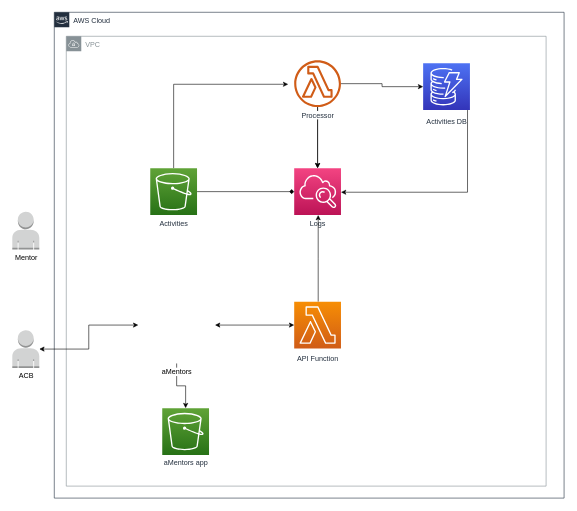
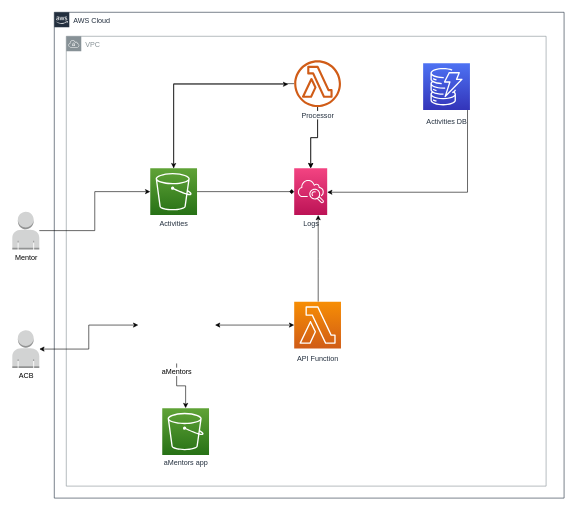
  <mxCell id="0" />
  <mxCell id="1" parent="0" />
  <mxCell id="2" value="AWS Cloud" style="points=[[0,0],[0.25,0],[0.5,0],[0.75,0],[1,0],[1,0.25],[1,0.5],[1,0.75],[1,1],[0.75,1],[0.5,1],[0.25,1],[0,1],[0,0.75],[0,0.5],[0,0.25]];outlineConnect=0;gradientColor=none;html=1;whiteSpace=wrap;fontSize=12;fontStyle=0;container=1;pointerEvents=0;collapsible=0;recursiveResize=0;shape=mxgraph.aws4.group;grIcon=mxgraph.aws4.group_aws_cloud_alt;strokeColor=#232F3E;fillColor=none;verticalAlign=top;align=left;spacingLeft=30;fontColor=#232F3E;dashed=0;" vertex="1" parent="1"><mxGeometry x="90" y="20" width="850" height="810" as="geometry" /></mxCell>
  <mxCell id="3" value="VPC" style="sketch=0;outlineConnect=0;gradientColor=none;html=1;whiteSpace=wrap;fontSize=12;fontStyle=0;shape=mxgraph.aws4.group;grIcon=mxgraph.aws4.group_vpc;strokeColor=#879196;fillColor=none;verticalAlign=top;align=left;spacingLeft=30;fontColor=#879196;dashed=0;" vertex="1" parent="2"><mxGeometry x="20" y="40" width="800" height="750" as="geometry" /></mxCell>
- <mxCell id="4" value="Logs" style="outlineConnect=0;fontColor=#232F3E;gradientColor=#F34482;gradientDirection=north;fillColor=#BC1356;strokeColor=#ffffff;dashed=0;verticalLabelPosition=bottom;verticalAlign=top;align=center;html=1;fontSize=12;fontStyle=0;aspect=fixed;shape=mxgraph.aws4.resourceIcon;resIcon=mxgraph.aws4.cloudwatch;labelBackgroundColor=#ffffff;" parent="2" vertex="1"><mxGeometry x="400.0" y="260" width="78" height="78" as="geometry" /></mxCell>
+ <mxCell id="4" value="Logs" style="outlineConnect=0;fontColor=#232F3E;gradientColor=#F34482;gradientDirection=north;fillColor=#BC1356;strokeColor=#ffffff;dashed=0;verticalLabelPosition=bottom;verticalAlign=top;align=center;html=1;fontSize=12;fontStyle=0;aspect=fixed;shape=mxgraph.aws4.resourceIcon;resIcon=mxgraph.aws4.cloudwatch;labelBackgroundColor=#ffffff;" parent="2" vertex="1"><mxGeometry x="400.0" y="260" width="55" height="78" as="geometry" /></mxCell>
  <mxCell id="5" style="edgeStyle=orthogonalEdgeStyle;rounded=0;orthogonalLoop=1;jettySize=auto;html=1;" edge="1" parent="2" source="6" target="4"><mxGeometry relative="1" as="geometry"><Array as="points"><mxPoint x="440" y="410" /><mxPoint x="440" y="410" /></Array></mxGeometry></mxCell>
  <mxCell id="6" value="API Function" style="outlineConnect=0;fontColor=#232F3E;gradientColor=#F78E04;gradientDirection=north;fillColor=#D05C17;strokeColor=#ffffff;dashed=0;verticalLabelPosition=bottom;verticalAlign=top;align=center;html=1;fontSize=12;fontStyle=0;aspect=fixed;shape=mxgraph.aws4.resourceIcon;resIcon=mxgraph.aws4.lambda;labelBackgroundColor=#ffffff;spacingTop=3;" parent="2" vertex="1"><mxGeometry x="400" y="482.5" width="78" height="78" as="geometry" /></mxCell>
  <mxCell id="7" style="edgeStyle=orthogonalEdgeStyle;rounded=0;orthogonalLoop=1;jettySize=auto;html=1;startArrow=none;startFill=0;" edge="1" parent="2" source="9" target="10"><mxGeometry relative="1" as="geometry" /></mxCell>
  <mxCell id="8" style="edgeStyle=orthogonalEdgeStyle;rounded=0;orthogonalLoop=1;jettySize=auto;html=1;startArrow=classic;startFill=1;" edge="1" parent="2" source="9" target="6"><mxGeometry relative="1" as="geometry" /></mxCell>
  <mxCell id="9" value="aMentors" style="shape=image;html=1;verticalAlign=top;verticalLabelPosition=bottom;labelBackgroundColor=#ffffff;imageAspect=0;aspect=fixed;image=https://cdn1.iconfinder.com/data/icons/seo-and-web-development-6/32/Web_website_favorite_site_star-128.png" vertex="1" parent="2"><mxGeometry x="140" y="457.5" width="128" height="128" as="geometry" /></mxCell>
  <mxCell id="10" value="aMentors app" style="outlineConnect=0;fontColor=#232F3E;gradientColor=#60A337;gradientDirection=north;fillColor=#277116;strokeColor=#ffffff;dashed=0;verticalLabelPosition=bottom;verticalAlign=top;align=center;html=1;fontSize=12;fontStyle=0;aspect=fixed;shape=mxgraph.aws4.resourceIcon;resIcon=mxgraph.aws4.s3;labelBackgroundColor=#ffffff;" vertex="1" parent="2"><mxGeometry x="180" y="660" width="78" height="78" as="geometry" /></mxCell>
- <mxCell id="11" style="edgeStyle=orthogonalEdgeStyle;rounded=0;orthogonalLoop=1;jettySize=auto;html=1;" edge="1" parent="1" source="14" target="19"><mxGeometry relative="1" as="geometry" /></mxCell>
+ <mxCell id="11" style="edgeStyle=orthogonalEdgeStyle;rounded=0;orthogonalLoop=1;jettySize=auto;html=1;" edge="1" parent="1" source="14" target="17"><mxGeometry relative="1" as="geometry" /></mxCell>
  <mxCell id="12" style="edgeStyle=orthogonalEdgeStyle;rounded=0;orthogonalLoop=1;jettySize=auto;html=1;" edge="1" parent="1" source="14" target="4"><mxGeometry relative="1" as="geometry" /></mxCell>
  <mxCell id="13" value="" style="edgeStyle=orthogonalEdgeStyle;rounded=0;orthogonalLoop=1;jettySize=auto;html=1;startArrow=none;startFill=0;" edge="1" parent="1" source="14" target="4"><mxGeometry relative="1" as="geometry" /></mxCell>
  <mxCell id="14" value="Processor" style="outlineConnect=0;fontColor=#232F3E;gradientColor=none;fillColor=#D05C17;strokeColor=none;dashed=0;verticalLabelPosition=bottom;verticalAlign=top;align=center;html=1;fontSize=12;fontStyle=0;aspect=fixed;pointerEvents=1;shape=mxgraph.aws4.lambda_function;labelBackgroundColor=#ffffff;" parent="1" vertex="1"><mxGeometry x="490" y="100" width="78" height="78" as="geometry" /></mxCell>
  <mxCell id="15" style="edgeStyle=orthogonalEdgeStyle;rounded=0;orthogonalLoop=1;jettySize=auto;html=1;" edge="1" parent="1" source="17"><mxGeometry relative="1" as="geometry"><mxPoint x="480" y="140" as="targetPoint" /><Array as="points"><mxPoint x="289" y="140" /></Array></mxGeometry></mxCell>
  <mxCell id="16" style="edgeStyle=orthogonalEdgeStyle;rounded=0;orthogonalLoop=1;jettySize=auto;html=1;startArrow=none;startFill=0;endArrow=diamond;" edge="1" parent="1" source="17" target="4"><mxGeometry relative="1" as="geometry" /></mxCell>
  <mxCell id="17" value="Activities" style="outlineConnect=0;fontColor=#232F3E;gradientColor=#60A337;gradientDirection=north;fillColor=#277116;strokeColor=#ffffff;dashed=0;verticalLabelPosition=bottom;verticalAlign=top;align=center;html=1;fontSize=12;fontStyle=0;aspect=fixed;shape=mxgraph.aws4.resourceIcon;resIcon=mxgraph.aws4.s3;labelBackgroundColor=#ffffff;" parent="1" vertex="1"><mxGeometry x="250" y="280" width="78" height="78" as="geometry" /></mxCell>
  <mxCell id="18" style="edgeStyle=orthogonalEdgeStyle;rounded=0;orthogonalLoop=1;jettySize=auto;html=1;" edge="1" parent="1" source="19" target="4"><mxGeometry relative="1" as="geometry"><Array as="points"><mxPoint x="779" y="320" /></Array></mxGeometry></mxCell>
  <mxCell id="19" value="Activities DB" style="outlineConnect=0;fontColor=#232F3E;gradientColor=#4D72F3;gradientDirection=north;fillColor=#3334B9;strokeColor=#ffffff;dashed=0;verticalLabelPosition=bottom;verticalAlign=top;align=center;html=1;fontSize=12;fontStyle=0;aspect=fixed;shape=mxgraph.aws4.resourceIcon;resIcon=mxgraph.aws4.dynamodb;labelBackgroundColor=#ffffff;spacingTop=5;" parent="1" vertex="1"><mxGeometry x="705" y="105" width="78" height="78" as="geometry" /></mxCell>
+ <mxCell id="20" style="edgeStyle=orthogonalEdgeStyle;rounded=0;orthogonalLoop=1;jettySize=auto;html=1;" edge="1" parent="1" source="21" target="17"><mxGeometry relative="1" as="geometry" /></mxCell>
  <mxCell id="21" value="Mentor" style="outlineConnect=0;dashed=0;verticalLabelPosition=bottom;verticalAlign=top;align=center;html=1;shape=mxgraph.aws3.user;fillColor=#D2D3D3;gradientColor=none;" vertex="1" parent="1"><mxGeometry x="20" y="352.5" width="45" height="63" as="geometry" /></mxCell>
  <mxCell id="22" style="edgeStyle=orthogonalEdgeStyle;rounded=0;orthogonalLoop=1;jettySize=auto;html=1;startArrow=classic;startFill=1;" edge="1" parent="1" source="23" target="9"><mxGeometry relative="1" as="geometry" /></mxCell>
  <mxCell id="23" value="ACB" style="outlineConnect=0;dashed=0;verticalLabelPosition=bottom;verticalAlign=top;align=center;html=1;shape=mxgraph.aws3.user;fillColor=#D2D3D3;gradientColor=none;" vertex="1" parent="1"><mxGeometry x="20" y="550" width="45" height="63" as="geometry" /></mxCell>
